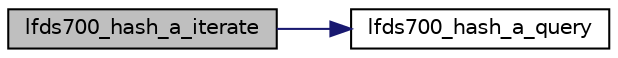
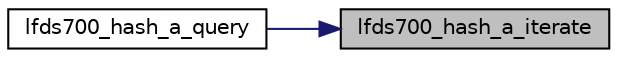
  digraph {
    rankdir=RL
    node [color=black fontname=Helvetica fontsize=10 shape=record style=filled]
    n1 [fillcolor=grey75 fontcolor=black height=0.2 label=lfds700_hash_a_iterate width=0.4]
    n2 [fillcolor=white height=0.2 label=lfds700_hash_a_query width=0.4]
-   n2 -> n1 [color=midnightblue dir=back fontname=Helvetica fontsize=10 labelfontname=Helvetica labelfontsize=10 style=solid]
+   n1 -> n2 [color=midnightblue dir=back fontname=Helvetica fontsize=10 labelfontname=Helvetica labelfontsize=10 style=solid]
  }
